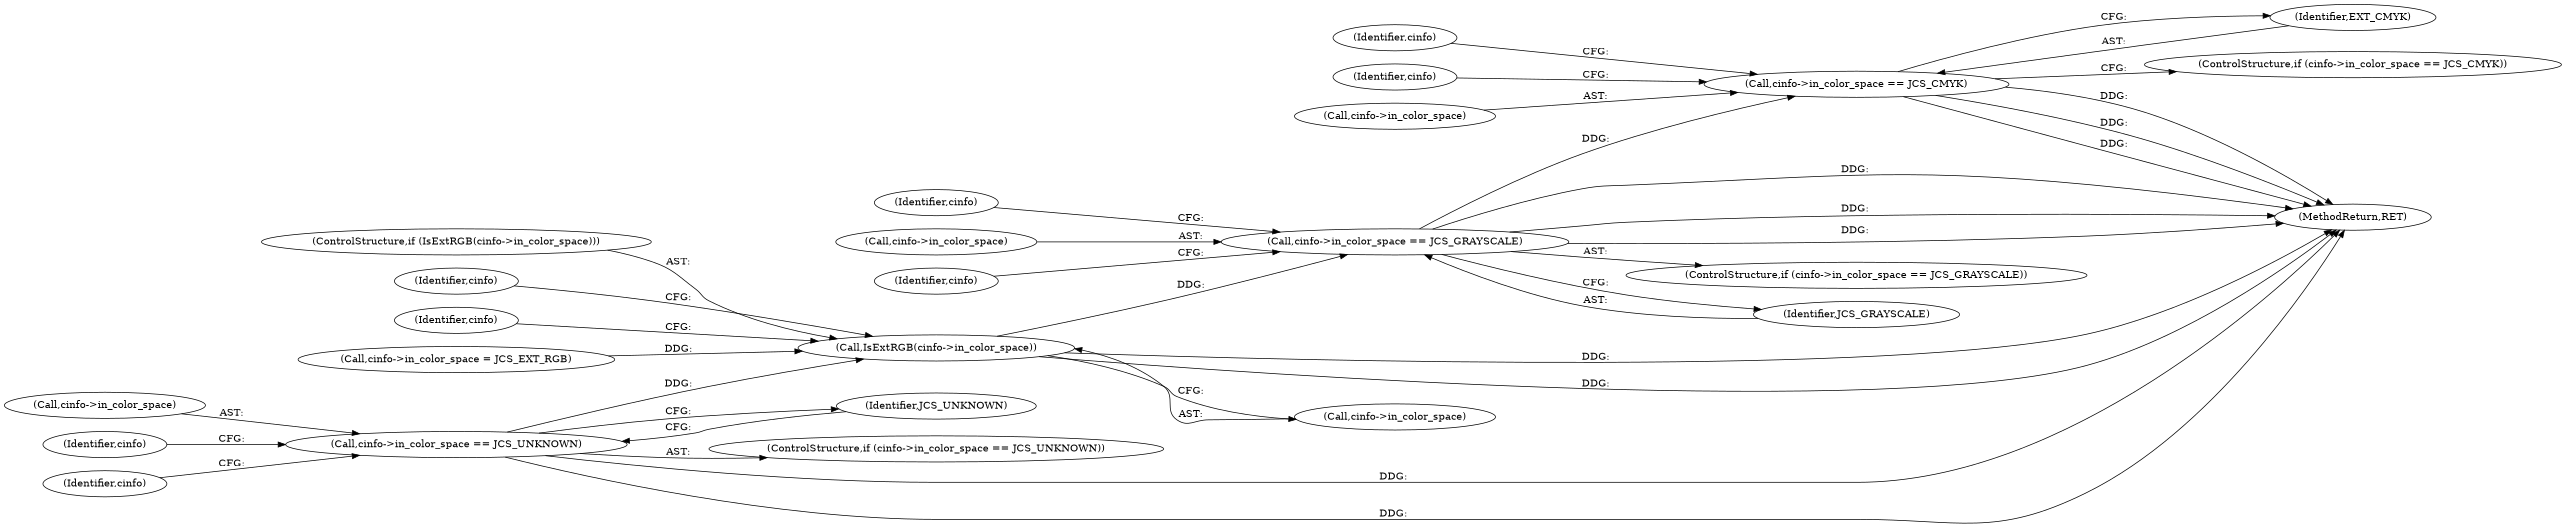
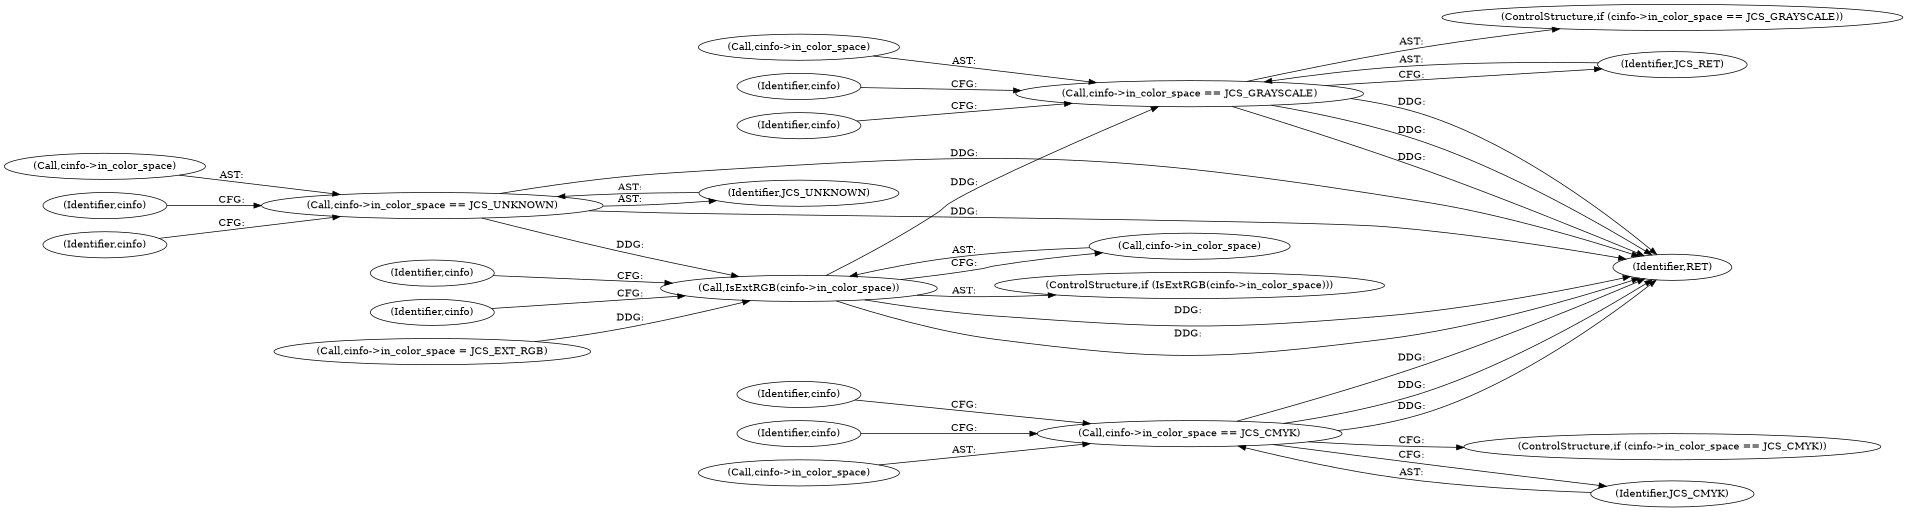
  digraph {
    rankdir=LR
    n1 [label="(Call,cinfo->in_color_space == JCS_UNKNOWN)"]
    n2 [label="(Call,IsExtRGB(cinfo->in_color_space))"]
    n3 [label="(Identifier,JCS_UNKNOWN)"]
-   n4 [label="(ControlStructure,if (cinfo->in_color_space == JCS_UNKNOWN))"]
-   n5 [label="(MethodReturn,RET)"]
+   n5 [label="(Identifier,RET)"]
    n6 [label="(Call,cinfo->in_color_space == JCS_GRAYSCALE)"]
    n7 [label="(ControlStructure,if (IsExtRGB(cinfo->in_color_space)))"]
    n8 [label="(Call,cinfo->in_color_space)"]
    n9 [label="(Call,cinfo->in_color_space == JCS_CMYK)"]
    n10 [label="(ControlStructure,if (cinfo->in_color_space == JCS_GRAYSCALE))"]
-   n11 [label="(Identifier,JCS_GRAYSCALE)"]
-   n12 [label="(Identifier,EXT_CMYK)"]
+   n11 [label="(Identifier,JCS_RET)"]
+   n12 [label="(Identifier,JCS_CMYK)"]
    n13 [label="(ControlStructure,if (cinfo->in_color_space == JCS_CMYK))"]
    n14 [label="(Identifier,cinfo)"]
    n15 [label="(Call,cinfo->in_color_space)"]
    n16 [label="(Identifier,cinfo)"]
    n17 [label="(Identifier,cinfo)"]
    n18 [label="(Call,cinfo->in_color_space)"]
    n19 [label="(Identifier,cinfo)"]
    n20 [label="(Identifier,cinfo)"]
    n21 [label="(Identifier,cinfo)"]
    n22 [label="(Identifier,cinfo)"]
    n23 [label="(Call,cinfo->in_color_space)"]
    n24 [label="(Identifier,cinfo)"]
    n25 [label="(Call,cinfo->in_color_space = JCS_EXT_RGB)"]
    n1 -> n2 [label="DDG: "]
-   n1 -> n3 [label="CFG: "]
-   n1 -> n4 [label="AST: "]
+   n1 -> n3 [label="AST: "]
    n1 -> n5 [label="DDG: "]
    n1 -> n5 [label="DDG: "]
    n2 -> n5 [label="DDG: "]
    n2 -> n5 [label="DDG: "]
    n2 -> n6 [label="DDG: "]
-   n7 -> n2 [label="AST: "]
+   n2 -> n7 [label="AST: "]
    n2 -> n8 [label="CFG: "]
-   n3 -> n1 [label="CFG: "]
+   n3 -> n1 [label="AST: "]
    n6 -> n5 [label="DDG: "]
    n6 -> n5 [label="DDG: "]
    n6 -> n5 [label="DDG: "]
-   n6 -> n9 [label="DDG: "]
    n6 -> n10 [label="AST: "]
    n6 -> n11 [label="CFG: "]
    n8 -> n2 [label="AST: "]
    n9 -> n5 [label="DDG: "]
    n9 -> n5 [label="DDG: "]
    n9 -> n5 [label="DDG: "]
    n9 -> n12 [label="CFG: "]
    n9 -> n13 [label="CFG: "]
    n11 -> n6 [label="AST: "]
    n12 -> n9 [label="AST: "]
    n14 -> n6 [label="CFG: "]
    n15 -> n1 [label="AST: "]
    n16 -> n9 [label="CFG: "]
    n17 -> n1 [label="CFG: "]
    n18 -> n6 [label="AST: "]
    n19 -> n1 [label="CFG: "]
    n20 -> n6 [label="CFG: "]
    n21 -> n9 [label="CFG: "]
    n22 -> n2 [label="CFG: "]
    n23 -> n9 [label="AST: "]
    n24 -> n2 [label="CFG: "]
    n25 -> n2 [label="DDG: "]
  }
